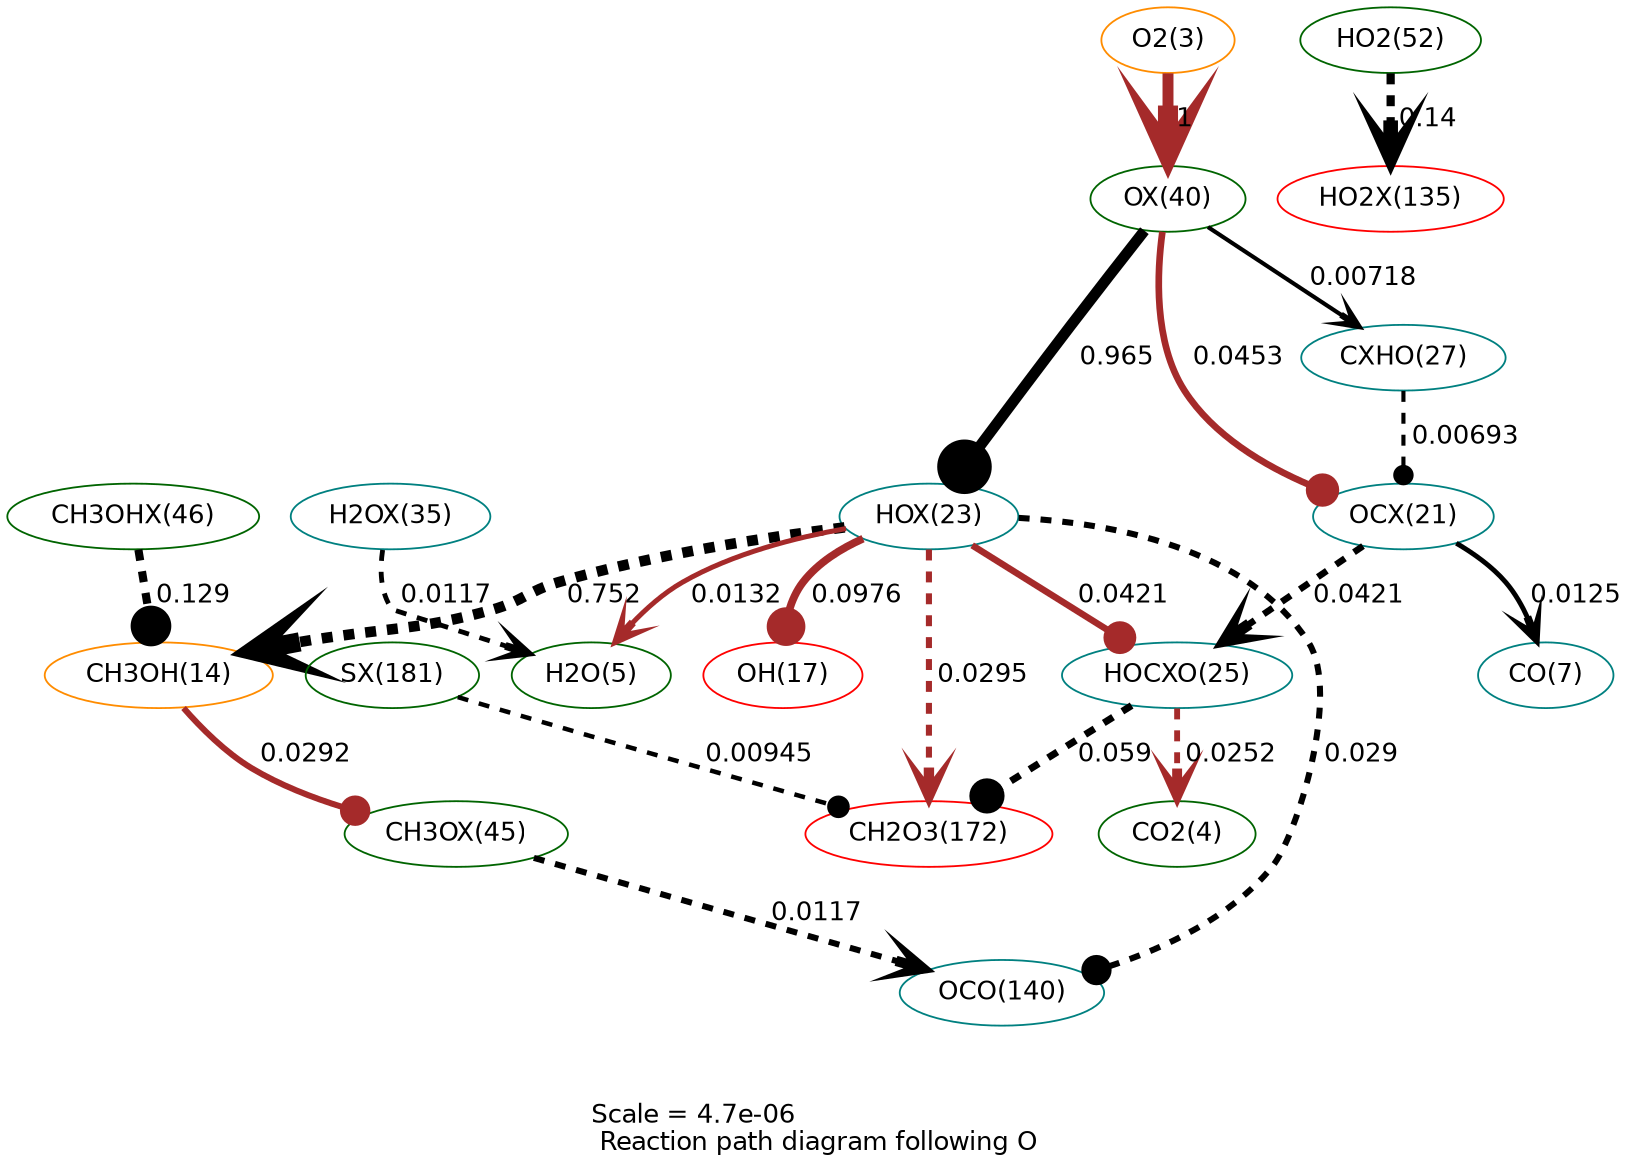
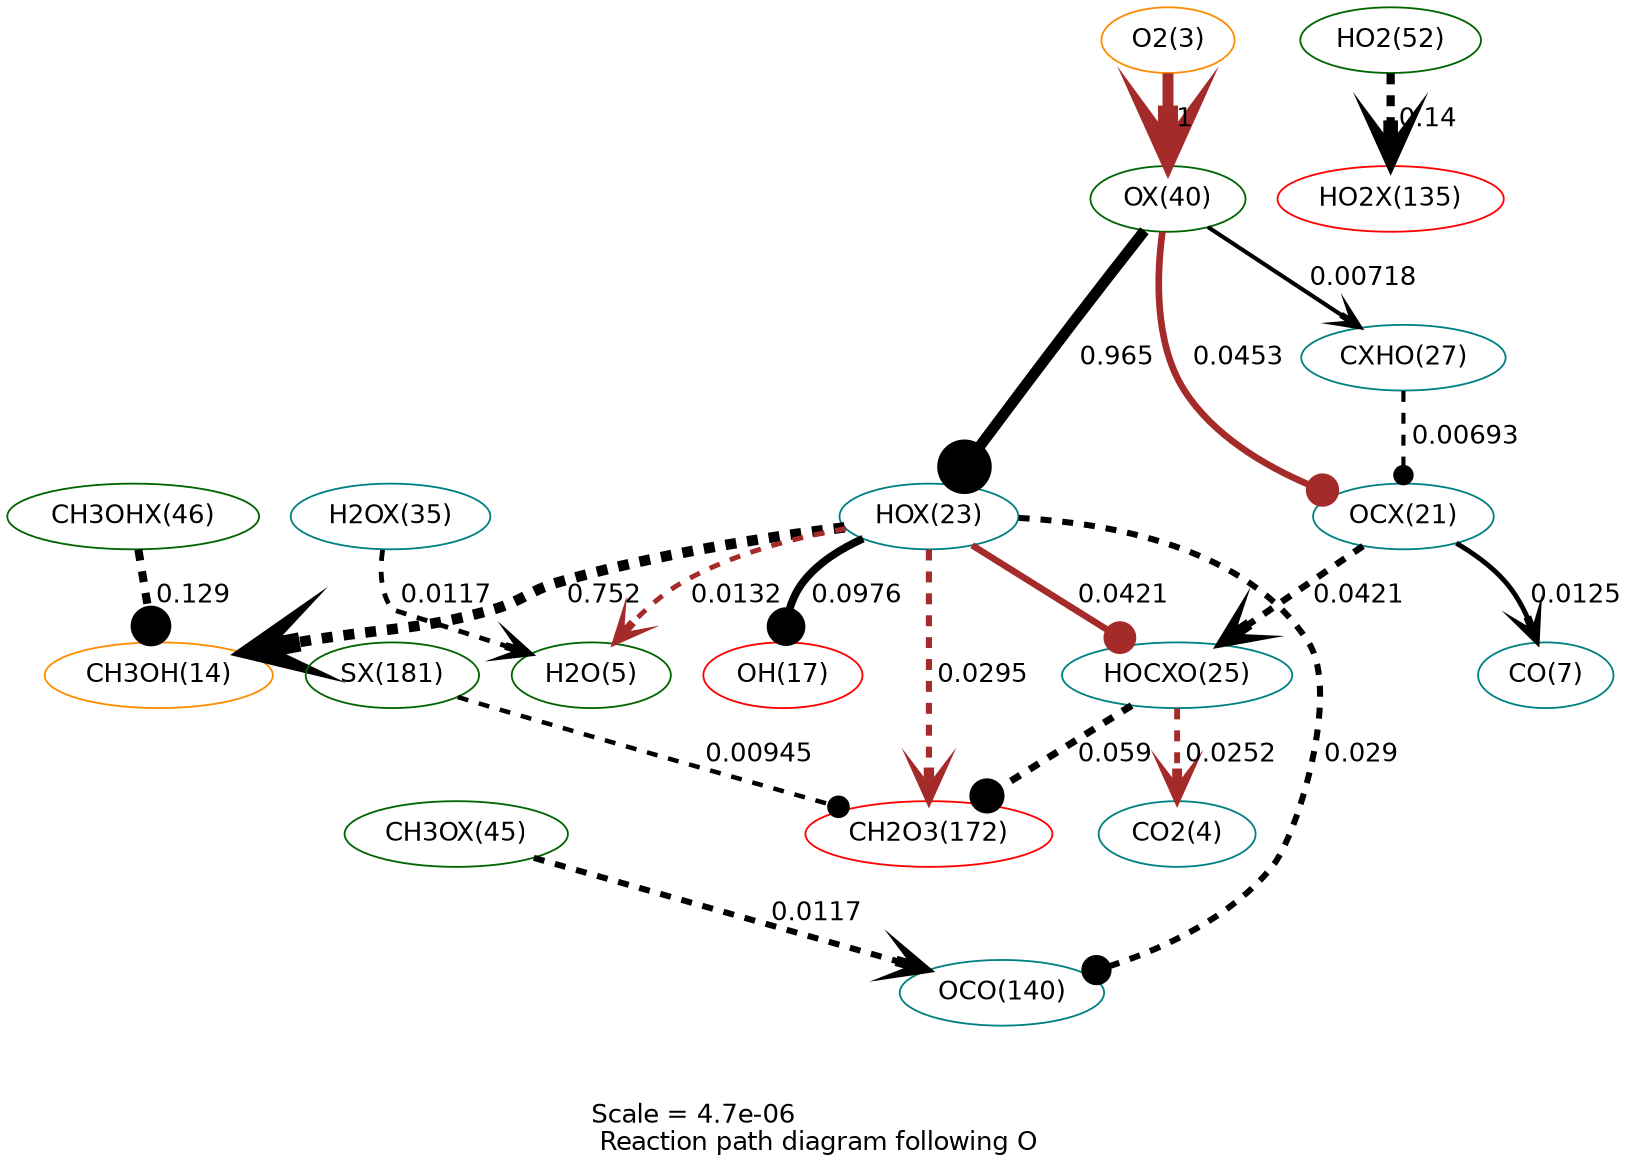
  digraph {
    fontname=Helvetica
    label="Scale = 4.7e-06\l Reaction path diagram following O"
    node [color=darkgreen fontname=Helvetica]
    edge [arrowhead=vee arrowsize=1.66 color=black fontname=Helvetica penwidth=3.33 style=dashed]
    n1 [color=darkorange label="O2(3)"]
    n2 [label="OX(40)"]
    n3 [color=teal label="HOX(23)"]
    n4 [color=teal label="CXHO(27)"]
    n5 [color=teal label="OCX(21)"]
    n6 [color=darkorange label="CH3OH(14)"]
    n7 [color=red label="OH(17)"]
    n8 [label="H2O(5)"]
    n9 [color=teal label="OCO(140)"]
    n10 [color=teal label="HOCXO(25)"]
    n11 [color=red label="CH2O3(172)"]
    n12 [color=teal label="CO(7)"]
    n13 [label="CH3OX(45)"]
-   n14 [label="CO2(4)"]
+   n14 [color=teal label="CO2(4)"]
    n15 [label="CH3OHX(46)"]
    n16 [color=teal label="H2OX(35)"]
    n17 [label="HO2(52)"]
    n18 [color=red label="HO2X(135)"]
    n19 [label="SX(181)"]
    n1 -> n2 [arrowsize=3 color=brown label=" 1" penwidth=6 style=bold]
    n2 -> n3 [arrowhead=dot arrowsize=2.99 label=" 0.965" penwidth=5.97 style=bold]
    n2 -> n4 [arrowsize=1.14 label=" 0.00718" penwidth=2.27 style=bold]
    n2 -> n5 [arrowhead=dot arrowsize=1.83 color=brown label=" 0.0453" penwidth=3.66 style=bold]
    n3 -> n6 [arrowsize=2.89 label=" 0.752" penwidth=5.78]
-   n3 -> n7 [arrowhead=dot arrowsize=2.12 color=brown label=" 0.0976" penwidth=4.24 style=bold]
-   n3 -> n8 [arrowsize=1.37 color=brown label=" 0.0132" penwidth=2.73 style=bold]
+   n3 -> n7 [arrowhead=dot arrowsize=2.12 label=" 0.0976" penwidth=4.24 style=bold]
+   n3 -> n8 [arrowsize=1.37 color=brown label=" 0.0132" penwidth=2.73]
    n3 -> n9 [arrowhead=dot label=" 0.029"]
    n3 -> n10 [arrowhead=dot arrowsize=1.8 color=brown label=" 0.0421" penwidth=3.61 style=bold]
    n3 -> n11 [arrowsize=1.67 color=brown label=" 0.0295" penwidth=3.34]
    n4 -> n5 [arrowhead=dot arrowsize=1.12 label=" 0.00693" penwidth=2.25]
    n5 -> n10 [arrowsize=1.8 label=" 0.0421" penwidth=3.61]
    n5 -> n12 [arrowsize=1.35 label=" 0.0125" penwidth=2.69 style=bold]
-   n6 -> n13 [arrowhead=dot arrowsize=1.67 color=brown label=" 0.0292" style=bold]
    n10 -> n11 [arrowhead=dot arrowsize=1.93 label=" 0.059" penwidth=3.86]
    n10 -> n14 [arrowsize=1.61 color=brown label=" 0.0252" penwidth=3.22]
    n13 -> n9 [label=" 0.0117"]
    n15 -> n6 [arrowhead=dot arrowsize=2.23 label=" 0.129" penwidth=4.46]
    n16 -> n8 [arrowsize=1.32 label=" 0.0117" penwidth=2.64]
    n17 -> n18 [arrowsize=2.26 label=" 0.14" penwidth=4.51]
    n19 -> n11 [arrowhead=dot arrowsize=1.24 label=" 0.00945" penwidth=2.48]
  }
